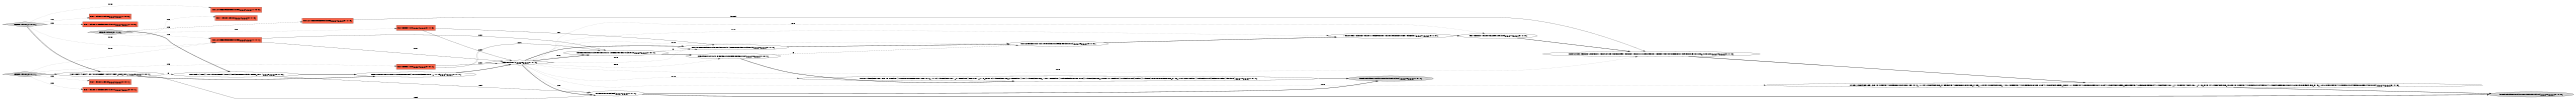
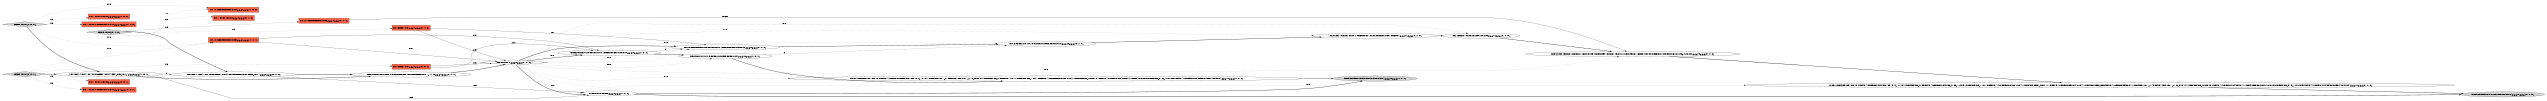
  digraph {
    fontname=Lato
    rankdir=LR
    node [fillcolor=white fontname=Lato shape=ellipse style=filled]
    edge [fontname=Lato style=dotted]
    n1 [label="JDBCExecutionUnit executionUnit = (JDBCExecutionUnit)args(0(@@@9@@@['1', '0', '1']"]
    n2 [label="ExecutionUnit unit = executionUnit.getExecutionUnit()@@@10@@@['1', '0', '1']"]
    n3 [label="final JDBCExecutionUnit executionUnit = (JDBCExecutionUnit)args(0(@@@9@@@['0', '1', '0']"]
    n4 [label="final ExecutionUnit unit = executionUnit.getExecutionUnit()@@@10@@@['0', '1', '0']"]
    n5 [label="builder.withTag(Tags.COMPONENT.getKey(),ShardingSphereTags.COMPONENT_NAME).withTag(Tags.SPAN_KIND.getKey(),Tags.SPAN_KIND_CLIENT).withTag(Tags.DB_TYPE.getKey(),\"sql\").withTag(Tags.DB_INSTANCE.getKey(),unit.getDataSourceName()).withTag(Tags.DB_STATEMENT.getKey(),unit.getSqlUnit().getSql()).withTag(ShardingSphereTags.DB_BIND_VARIABLES.getKey(),unit.getSqlUnit().getParameters().toString())@@@11@@@['1', '0', '1']"]
    n6 [fillcolor=tomato label="final Method method@@@2@@@['0', '0', '1']" shape=box]
    n7 [fillcolor=lightgray label="beforeMethod['1', '0', '0']" shape=diamond]
    n8 [label="Span root = (Span)((Map<String,Object>)args(2().get(\"_root_span_\")@@@3@@@['1', '0', '1']"]
    n9 [fillcolor=tomato label="final Method method@@@2@@@['1', '0', '0']" shape=box]
    n10 [fillcolor=tomato label="final AdviceTargetObject target@@@2@@@['1', '0', '0']" shape=box]
    n11 [fillcolor=tomato label="final AdviceTargetObject target@@@2@@@['1', '1', '1']" shape=box]
    n12 [fillcolor=tomato label="final MethodInvocationResult result@@@2@@@['1', '0', '0']" shape=box]
    n13 [label="builder.asChildOf(root)@@@6@@@['1', '1', '1']"]
    n14 [label="Span root = (Span)((Map<String,Object>)args(2().get(JaegerConstants.ROOT_SPAN)@@@3@@@['0', '1', '0']"]
    n15 [label="Tracer.SpanBuilder builder = GlobalTracer.get().buildSpan(OPERATION_NAME)@@@4@@@['1', '1', '1']"]
    n16 [label="(boolean)args(1(@@@5@@@['1', '1', '1']" shape=diamond]
    n17 [fillcolor=tomato label="final Object(( args@@@2@@@['0', '1', '0']" shape=box]
    n18 [label="Method getMetadataMethod = .getDeclaredMethod(\"getDataSourceMetaData\",)@@@11@@@['0', '1', '0']"]
    n19 [label="DataSourceMetaData metaData = (DataSourceMetaData)getMetadataMethod.invoke(target,new Object((((edu.fdu.CPPDG.tinypdg.pe.ExpressionInfo@16d940d)@@@13@@@['0', '1', '0']"]
    n20 [label="builder.withTag(Tags.COMPONENT.getKey(),JaegerConstants.COMPONENT_NAME).withTag(Tags.DB_TYPE.getKey(),JaegerConstants.DB_TYPE_VALUE).withTag(Tags.DB_INSTANCE.getKey(),unit.getDataSourceName()).withTag(Tags.PEER_HOSTNAME.getKey(),metaData.getHostName()).withTag(Tags.PEER_PORT.getKey(),metaData.getPort()).withTag(Tags.SPAN_KIND.getKey(),Tags.SPAN_KIND_CLIENT).withTag(Tags.DB_STATEMENT.getKey(),unit.getSqlUnit().getSql()).withTag(JaegerConstants.ShardingSphereTags.DB_BIND_VARIABLES.getKey(),unit.getSqlUnit().getParameters().toString())@@@16@@@['0', '1', '0']"]
    n21 [label="getMetadataMethod.setAccessible(true)@@@12@@@['0', '1', '0']"]
    n22 [fillcolor=lightgray label="target.setAttachment(builder.startActive(true))@@@18@@@['0', '1', '0']"]
    n23 [fillcolor=lightgray label="target.setAttachment(builder.startActive(true))@@@13@@@['1', '0', '1']"]
    n24 [fillcolor=tomato label="final AdviceTargetObject target@@@2@@@['0', '1', '0']" shape=box]
    n25 [fillcolor=lightgray label="beforeMethod['0', '1', '0']" shape=diamond]
    n26 [fillcolor=tomato label="final Method method@@@2@@@['0', '1', '0']" shape=box]
    n27 [fillcolor=lightgray label="beforeMethod['0', '0', '1']" shape=diamond]
    n28 [fillcolor=tomato label="final MethodInvocationResult result@@@2@@@['0', '0', '1']" shape=box]
    n29 [fillcolor=tomato label="final Object(( args@@@2@@@['0', '0', '1']" shape=box]
    n1 -> n2 [style=bold]
    n1 -> n3 [label=0 style=dashed]
    n2 -> n4 [label=0 style=dashed]
    n2 -> n5 [style=bold]
    n3 -> n4 [style=bold]
    n4 -> n18 [style=bold]
    n5 -> n23 [style=bold]
    n7 -> n8 [style=bold]
    n7 -> n9 [label=true]
    n7 -> n10 [label=true]
    n7 -> n11 [label=true]
    n7 -> n12 [label=true]
    n8 -> n13 [label=root style=solid]
    n8 -> n14 [label=0 style=dashed]
    n8 -> n15 [style=bold]
    n11 -> n1 [label=args style=solid]
    n11 -> n16 [label=args style=solid]
    n13 -> n22 [style=bold]
    n13 -> n23 [style=bold]
    n14 -> n13 [label=root style=solid]
    n14 -> n15 [style=bold]
    n15 -> n16 [style=bold]
    n16 -> n1 [label=false]
    n16 -> n1 [style=bold]
    n16 -> n2 [label=false]
    n16 -> n3 [style=bold]
    n16 -> n3 [label=false]
    n16 -> n4 [label=false]
    n16 -> n5 [label=false]
    n16 -> n13 [style=bold]
    n16 -> n13 [label=true]
    n16 -> n18 [label=false]
    n16 -> n19 [label=false]
    n16 -> n20 [label=false]
    n16 -> n21 [label=false]
    n17 -> n3 [label=args style=solid]
    n17 -> n16 [label=args style=solid]
    n18 -> n21 [style=bold]
    n19 -> n20 [style=bold]
    n20 -> n22 [style=bold]
    n21 -> n19 [style=bold]
    n24 -> n19 [label=target style=solid]
-   n25 -> n11 [label=true]
+   n25 -> n10 [label=true]
    n25 -> n14 [style=bold]
    n25 -> n17 [label=true]
    n25 -> n24 [label=true style=dashed]
    n25 -> n26 [label=true]
    n27 -> n6 [label=true]
    n27 -> n8 [style=bold]
    n27 -> n11 [label=true]
    n27 -> n28 [label=true]
    n27 -> n29 [label=true]
    n29 -> n1 [label=args style=solid]
    n29 -> n16 [label=args style=solid]
  }
